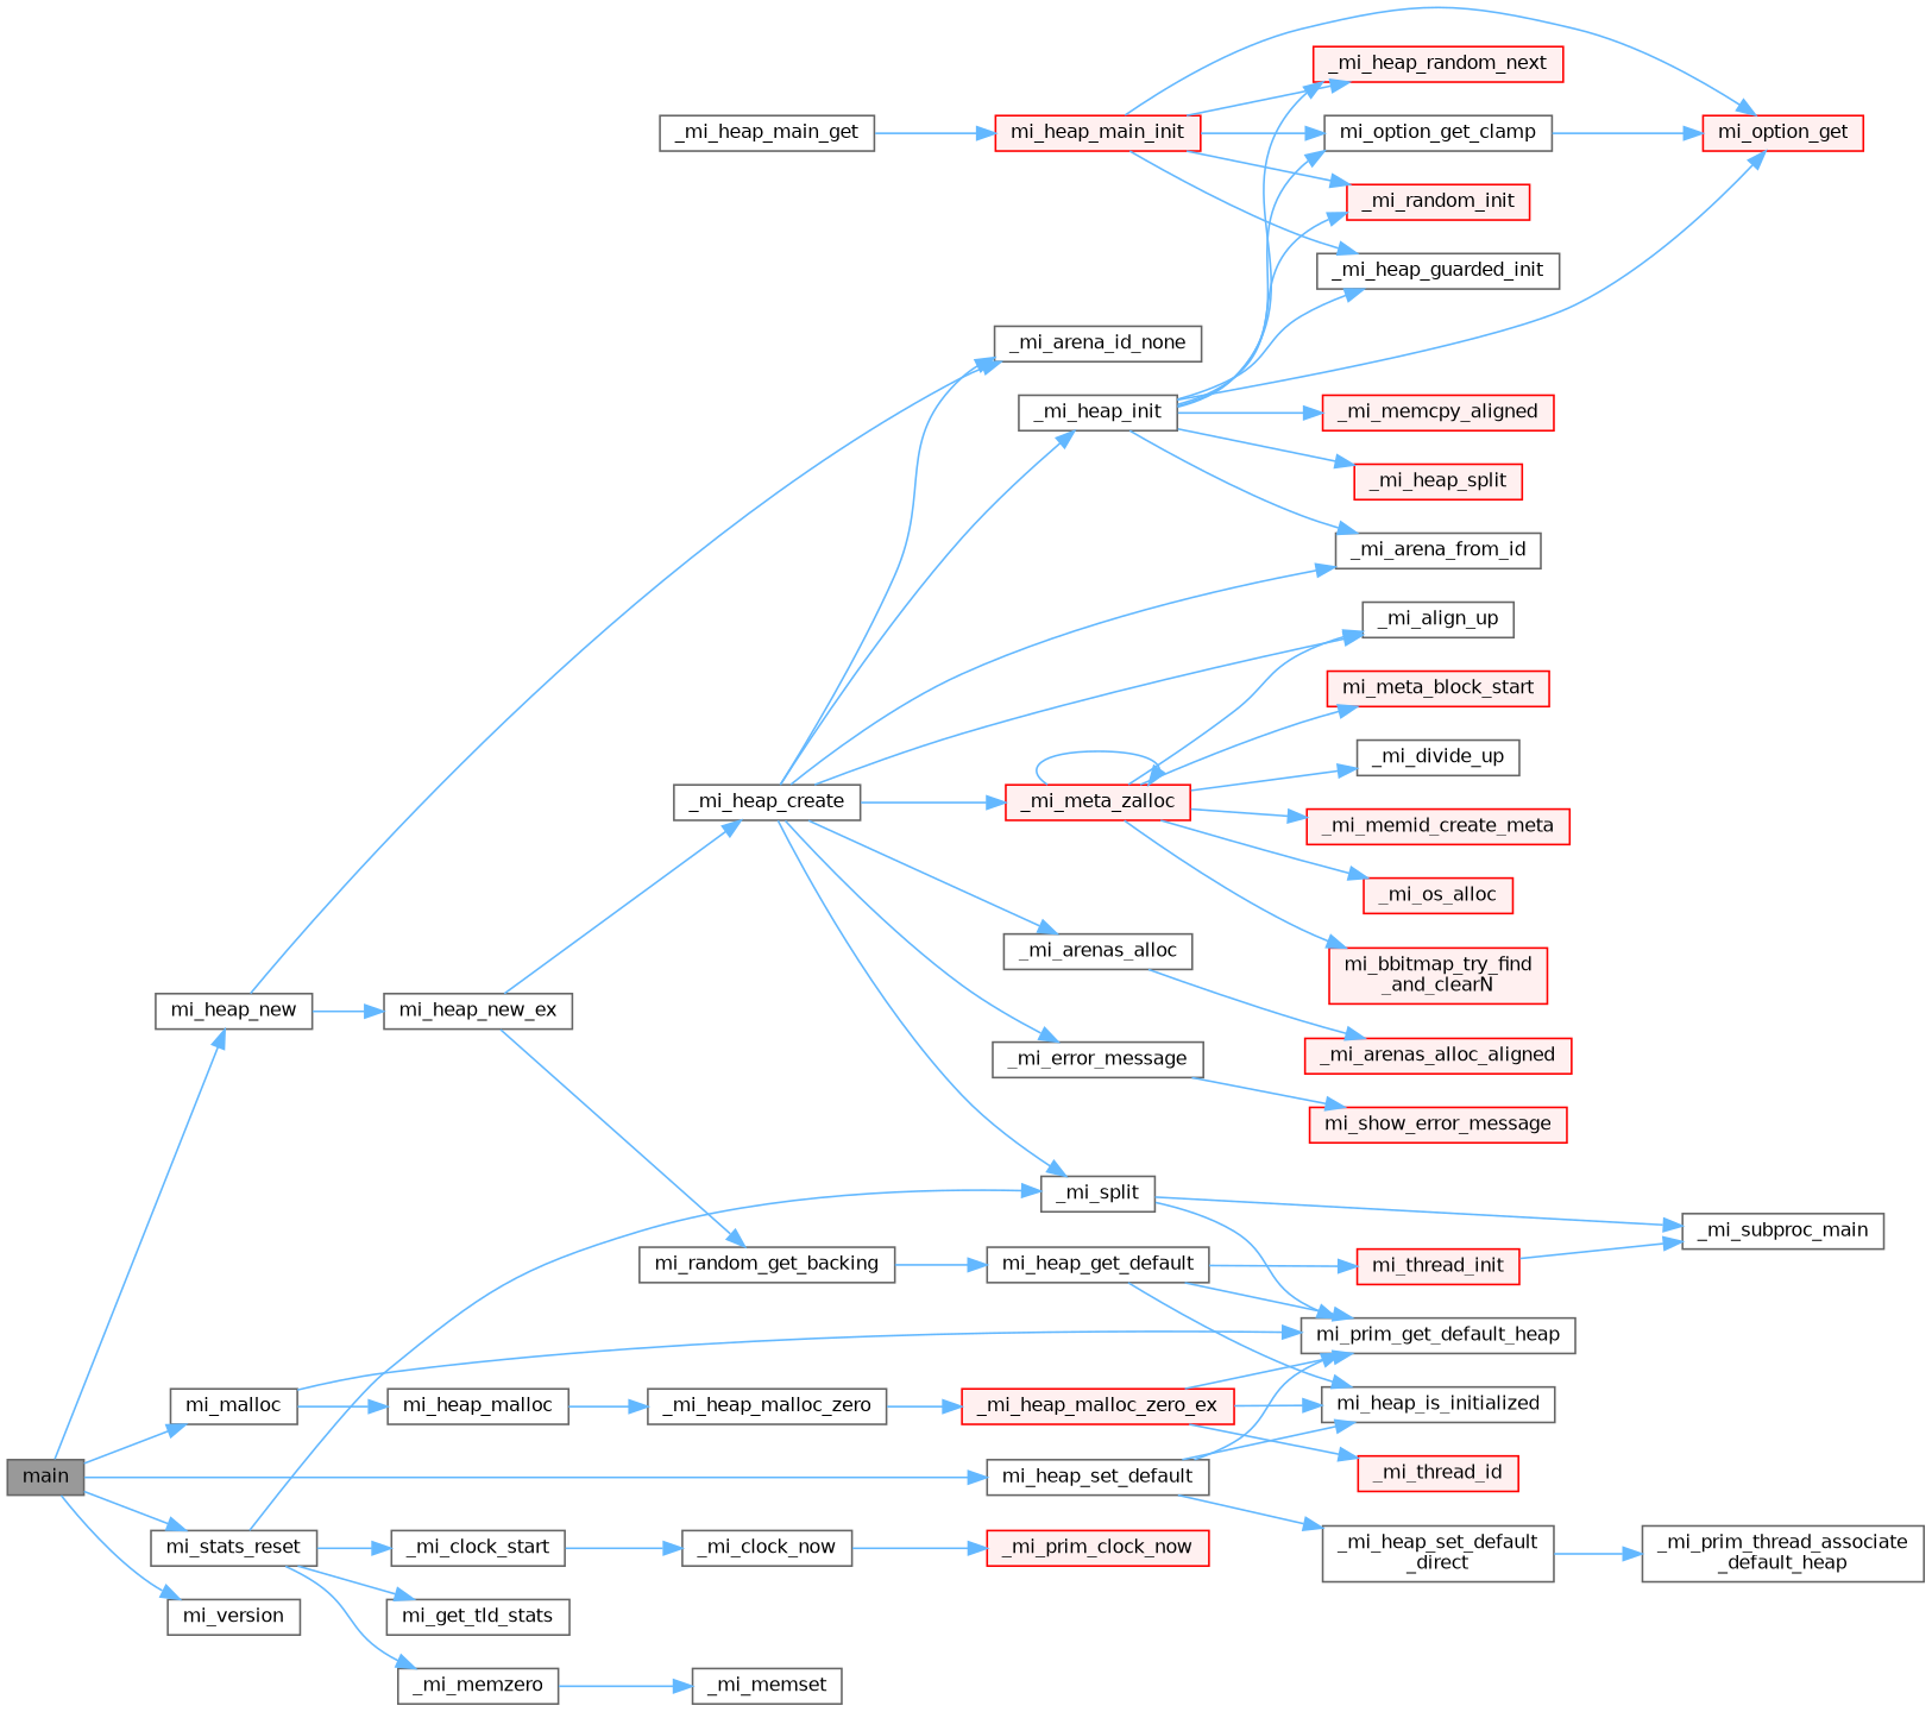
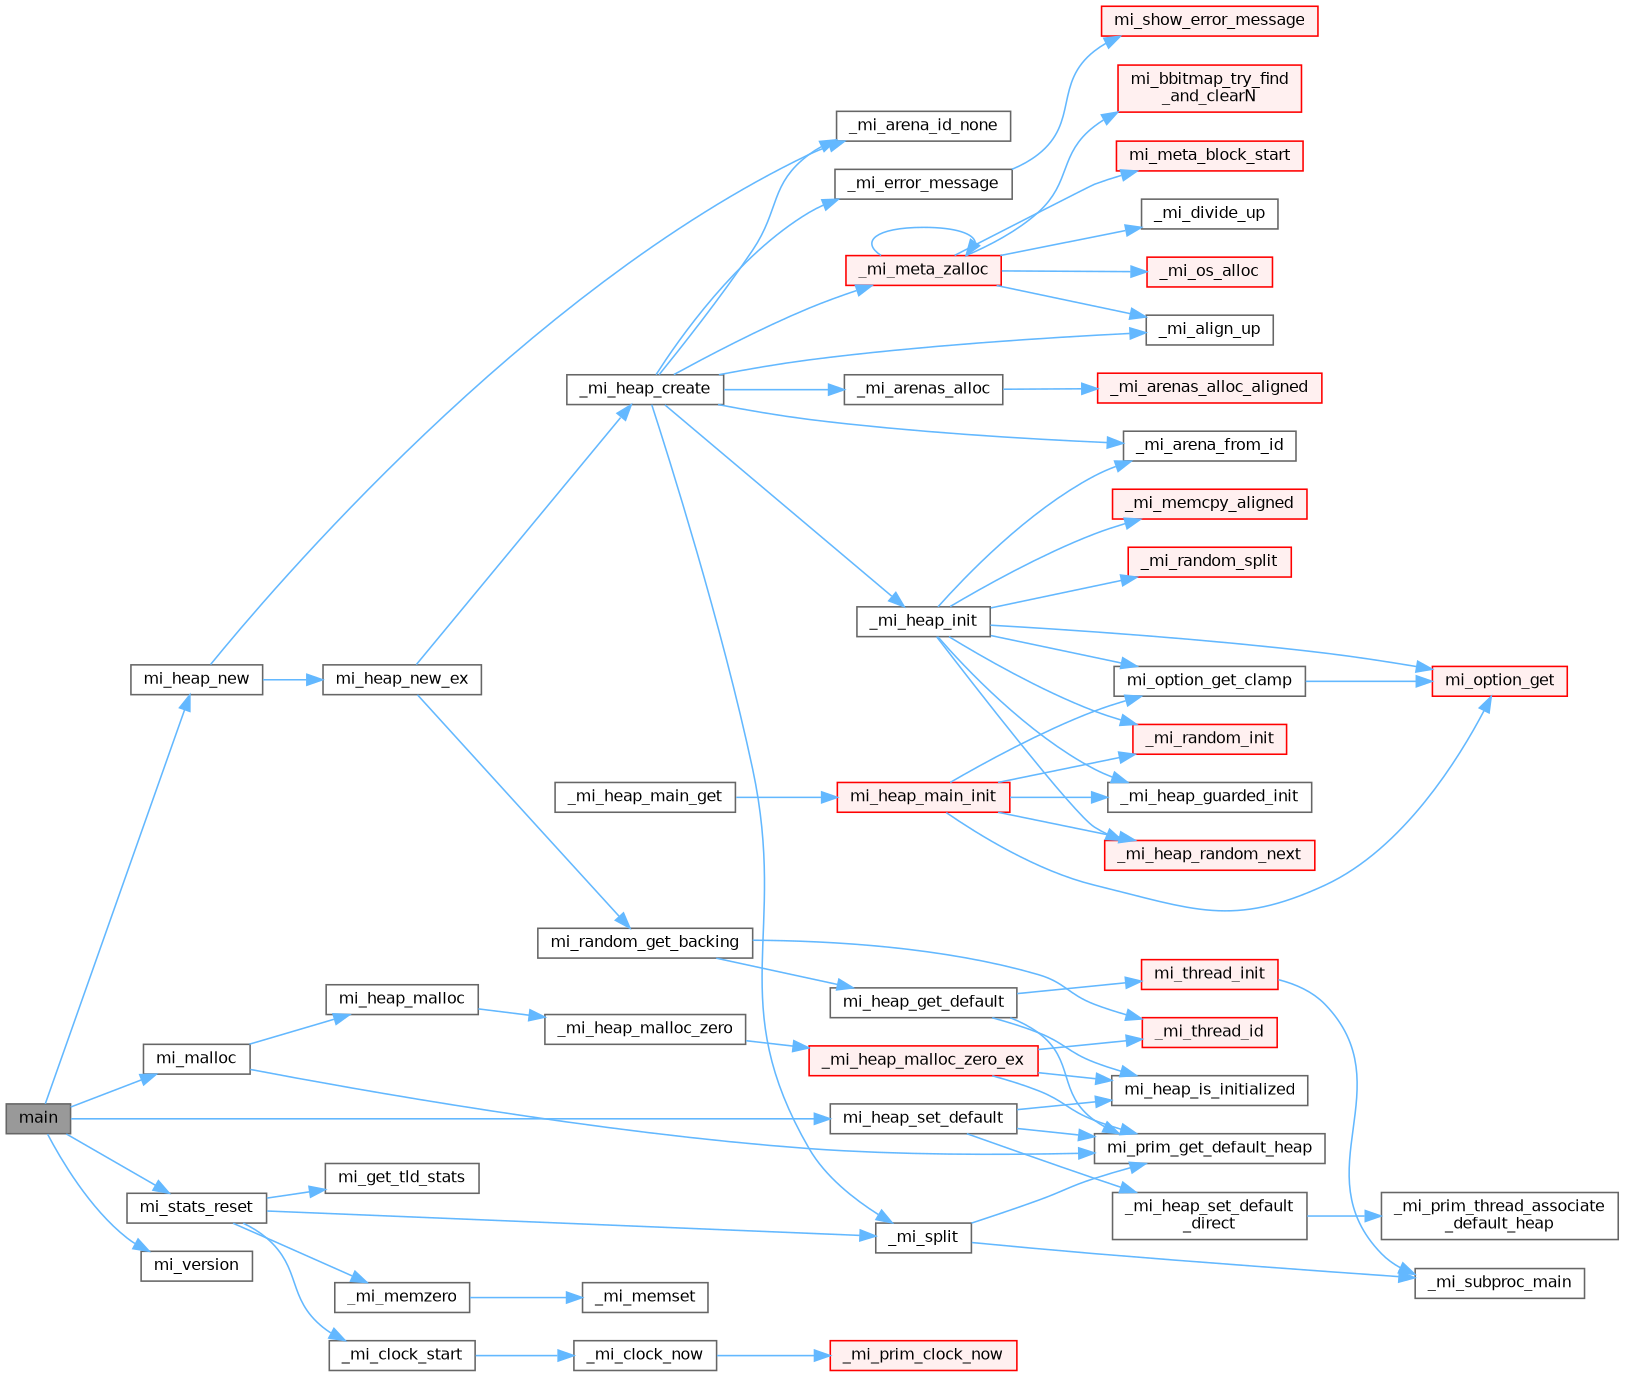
  digraph {
    rankdir=LR
    node [color=grey40 fillcolor=white fontname=Helvetica fontsize=10 shape=box style=filled]
    edge [color=steelblue1 fontname=Helvetica fontsize=10 labelfontname=Helvetica labelfontsize=10 style=solid]
    n1 [color=gray40 fillcolor=grey60 fontcolor=black height=0.2 label=main width=0.4]
    n2 [height=0.2 label=mi_heap_new width=0.4]
    n3 [height=0.2 label=mi_heap_set_default width=0.4]
    n4 [height=0.2 label=mi_malloc width=0.4]
    n5 [height=0.2 label=mi_stats_reset width=0.4]
    n6 [height=0.2 label=mi_version width=0.4]
    n7 [height=0.2 label=_mi_arena_id_none width=0.4]
    n8 [height=0.2 label=mi_heap_new_ex width=0.4]
    n9 [height=0.2 label=mi_prim_get_default_heap width=0.4]
    n10 [height=0.2 label=mi_heap_is_initialized width=0.4]
    n11 [height=0.2 label="_mi_heap_set_default\l_direct" width=0.4]
    n12 [height=0.2 label=mi_heap_malloc width=0.4]
    n13 [height=0.2 label=_mi_split width=0.4]
    n14 [height=0.2 label=_mi_clock_start width=0.4]
    n15 [height=0.2 label=_mi_memzero width=0.4]
    n16 [height=0.2 label=mi_get_tld_stats width=0.4]
    n17 [height=0.2 label=_mi_heap_create width=0.4]
    n18 [height=0.2 label=mi_random_get_backing width=0.4]
    n19 [height=0.2 label=_mi_align_up width=0.4]
    n20 [height=0.2 label=_mi_arena_from_id width=0.4]
    n21 [height=0.2 label=_mi_arenas_alloc width=0.4]
    n22 [height=0.2 label=_mi_error_message width=0.4]
    n23 [height=0.2 label=_mi_heap_init width=0.4]
    n24 [color=red fillcolor="#FFF0F0" height=0.2 label=_mi_meta_zalloc width=0.4]
    n25 [color=red fillcolor="#FFF0F0" height=0.2 label=_mi_thread_id width=0.4]
    n26 [height=0.2 label=mi_heap_get_default width=0.4]
    n27 [color=red fillcolor="#FFF0F0" height=0.2 label=_mi_arenas_alloc_aligned width=0.4]
    n28 [color=red fillcolor="#FFF0F0" height=0.2 label=mi_show_error_message width=0.4]
    n29 [height=0.2 label=_mi_heap_guarded_init width=0.4]
    n30 [color=red fillcolor="#FFF0F0" height=0.2 label=_mi_heap_random_next width=0.4]
    n31 [color=red fillcolor="#FFF0F0" height=0.2 label=_mi_memcpy_aligned width=0.4]
    n32 [color=red fillcolor="#FFF0F0" height=0.2 label=_mi_random_init width=0.4]
-   n33 [color=red fillcolor="#FFF0F0" height=0.2 label=_mi_heap_split width=0.4]
+   n33 [color=red fillcolor="#FFF0F0" height=0.2 label=_mi_random_split width=0.4]
    n34 [color=red fillcolor="#FFF0F0" height=0.2 label=mi_option_get width=0.4]
    n35 [height=0.2 label=mi_option_get_clamp width=0.4]
    n36 [height=0.2 label=_mi_divide_up width=0.4]
-   n37 [color=red fillcolor="#FFF0F0" height=0.2 label=_mi_memid_create_meta width=0.4]
    n38 [color=red fillcolor="#FFF0F0" height=0.2 label=_mi_os_alloc width=0.4]
    n39 [color=red fillcolor="#FFF0F0" height=0.2 label="mi_bbitmap_try_find\l_and_clearN" width=0.4]
    n40 [color=red fillcolor="#FFF0F0" height=0.2 label=mi_meta_block_start width=0.4]
    n41 [height=0.2 label=_mi_subproc_main width=0.4]
    n42 [height=0.2 label=_mi_heap_main_get width=0.4]
    n43 [color=red fillcolor="#FFF0F0" height=0.2 label=mi_heap_main_init width=0.4]
    n44 [color=red fillcolor="#FFF0F0" height=0.2 label=mi_thread_init width=0.4]
    n45 [height=0.2 label="_mi_prim_thread_associate\l_default_heap" width=0.4]
    n46 [height=0.2 label=_mi_heap_malloc_zero width=0.4]
    n47 [color=red fillcolor="#FFF0F0" height=0.2 label=_mi_heap_malloc_zero_ex width=0.4]
    n48 [height=0.2 label=_mi_clock_now width=0.4]
    n49 [height=0.2 label=_mi_memset width=0.4]
    n50 [color=red fillcolor="#FFF0F0" height=0.2 label=_mi_prim_clock_now width=0.4]
    n1 -> n2
    n1 -> n3
    n1 -> n4
    n1 -> n5
    n1 -> n6
    n2 -> n7
    n2 -> n8
    n3 -> n9
    n3 -> n10
    n3 -> n11
    n4 -> n9
    n4 -> n12
    n5 -> n13
    n5 -> n14
    n5 -> n15
    n5 -> n16
    n8 -> n17
    n8 -> n18
    n11 -> n45
    n12 -> n46
    n13 -> n9
    n13 -> n41
    n14 -> n48
    n15 -> n49
    n17 -> n7
    n17 -> n13
    n17 -> n19
    n17 -> n20
    n17 -> n21
    n17 -> n22
    n17 -> n23
    n17 -> n24
+   n18 -> n25
    n18 -> n26
    n21 -> n27
    n22 -> n28
    n23 -> n20
    n23 -> n29
    n23 -> n30
    n23 -> n31
    n23 -> n32
    n23 -> n33
    n23 -> n34
    n23 -> n35
    n24 -> n19
    n24 -> n24
    n24 -> n36
-   n24 -> n37
    n24 -> n38
    n24 -> n39
    n24 -> n40
    n26 -> n9
    n26 -> n10
    n26 -> n44
    n35 -> n34
    n42 -> n43
    n43 -> n29
    n43 -> n30
    n43 -> n32
    n43 -> n34
    n43 -> n35
    n44 -> n41
    n46 -> n47
    n47 -> n9
    n47 -> n10
    n47 -> n25
    n48 -> n50
  }
